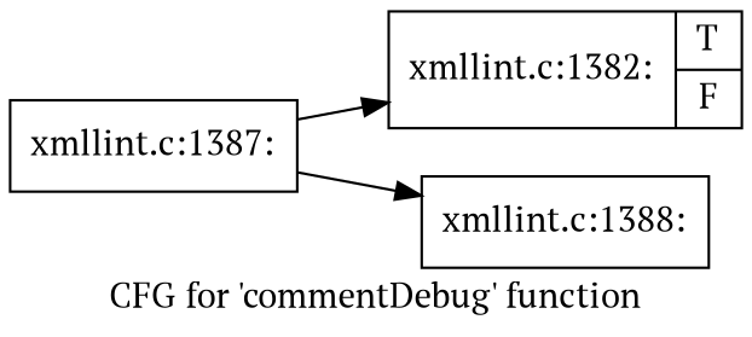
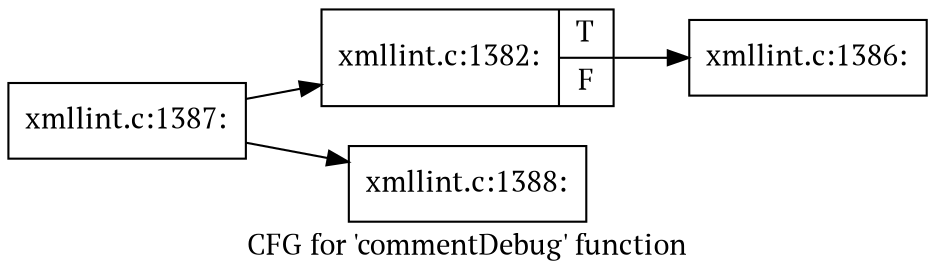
  digraph {
    fontname="PT Serif"
    label="CFG for 'commentDebug' function"
    rankdir=LR
    node [fontname="PT Serif" shape=record]
    edge [fontname="PT Serif"]
    n1 [label="{xmllint.c:1382:|{<s0>T|<s1>F}}"]
+   n2 [label="{xmllint.c:1386:}"]
    n3 [label="{xmllint.c:1387:}"]
    n4 [label="{xmllint.c:1388:}"]
+   n1 -> n2
    n3 -> n1
    n3 -> n4
  }
